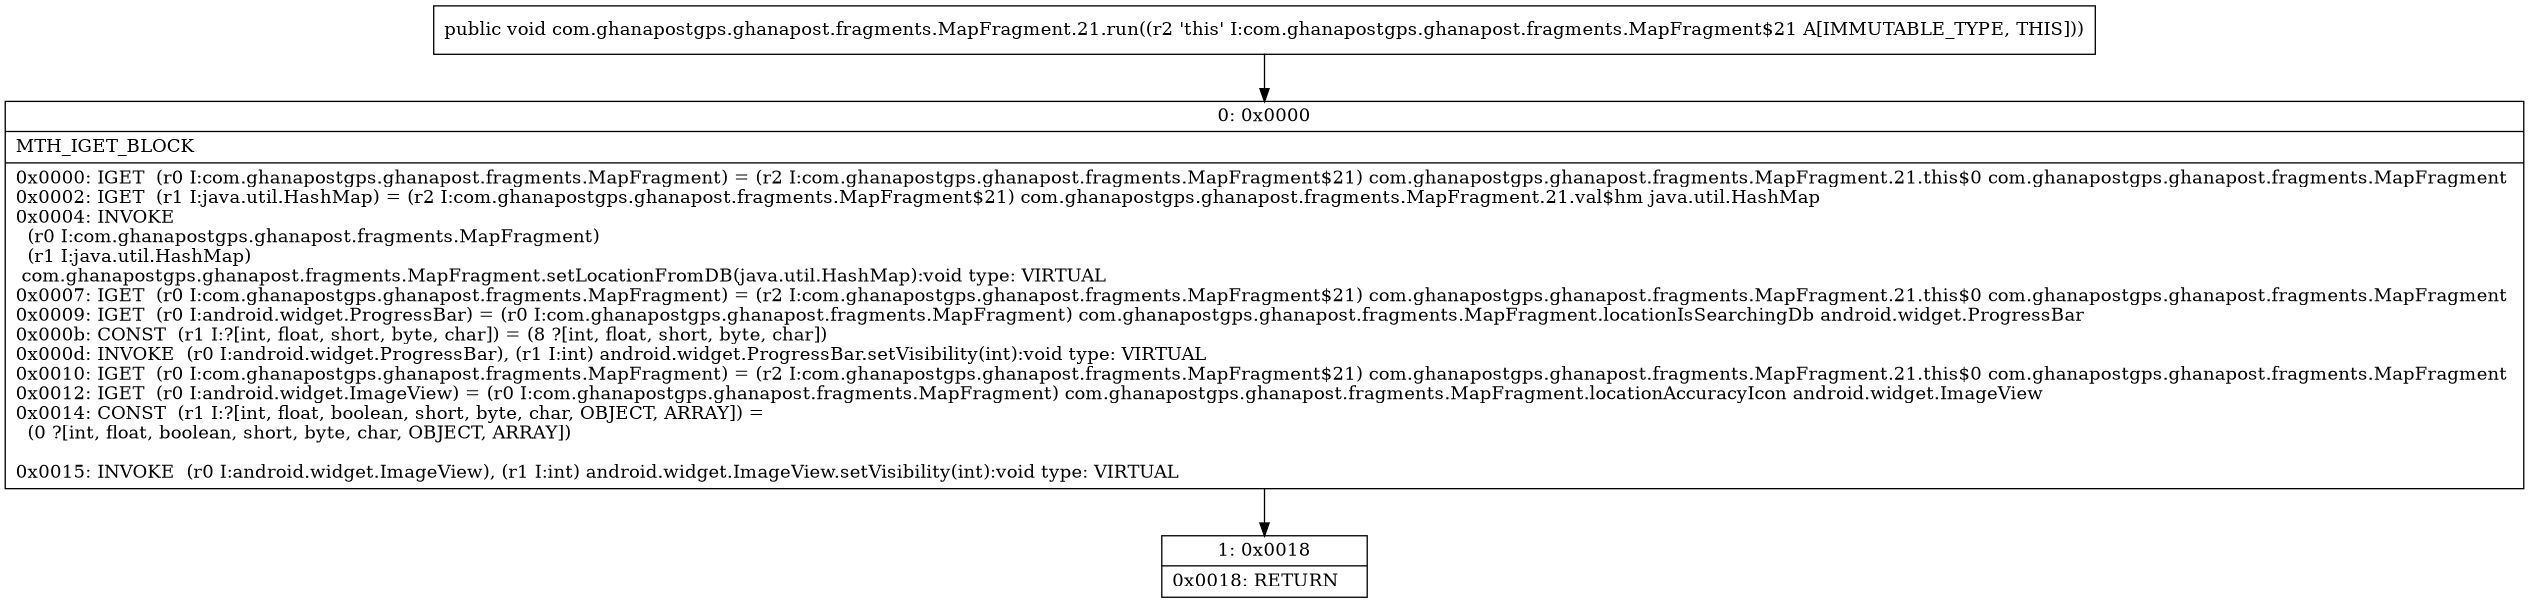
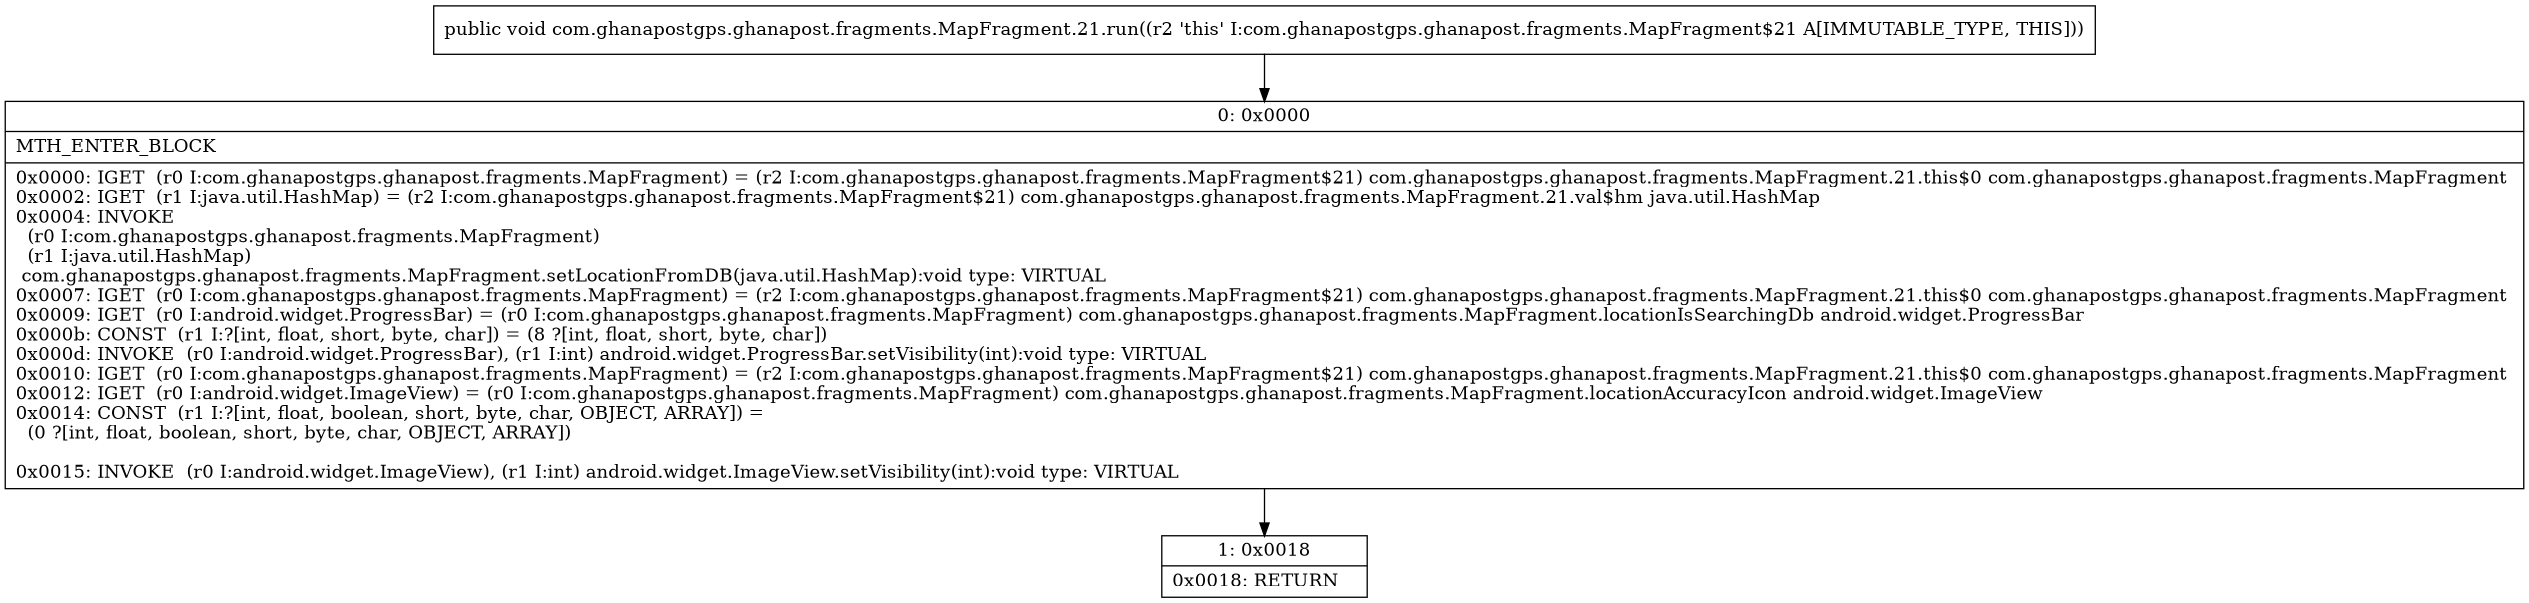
  digraph {
    node [shape=record]
-   n1 [label="{0\:\ 0x0000|MTH_IGET_BLOCK\l|0x0000: IGET  (r0 I:com.ghanapostgps.ghanapost.fragments.MapFragment) = (r2 I:com.ghanapostgps.ghanapost.fragments.MapFragment$21) com.ghanapostgps.ghanapost.fragments.MapFragment.21.this$0 com.ghanapostgps.ghanapost.fragments.MapFragment \l0x0002: IGET  (r1 I:java.util.HashMap) = (r2 I:com.ghanapostgps.ghanapost.fragments.MapFragment$21) com.ghanapostgps.ghanapost.fragments.MapFragment.21.val$hm java.util.HashMap \l0x0004: INVOKE  \l  (r0 I:com.ghanapostgps.ghanapost.fragments.MapFragment)\l  (r1 I:java.util.HashMap)\l com.ghanapostgps.ghanapost.fragments.MapFragment.setLocationFromDB(java.util.HashMap):void type: VIRTUAL \l0x0007: IGET  (r0 I:com.ghanapostgps.ghanapost.fragments.MapFragment) = (r2 I:com.ghanapostgps.ghanapost.fragments.MapFragment$21) com.ghanapostgps.ghanapost.fragments.MapFragment.21.this$0 com.ghanapostgps.ghanapost.fragments.MapFragment \l0x0009: IGET  (r0 I:android.widget.ProgressBar) = (r0 I:com.ghanapostgps.ghanapost.fragments.MapFragment) com.ghanapostgps.ghanapost.fragments.MapFragment.locationIsSearchingDb android.widget.ProgressBar \l0x000b: CONST  (r1 I:?[int, float, short, byte, char]) = (8 ?[int, float, short, byte, char]) \l0x000d: INVOKE  (r0 I:android.widget.ProgressBar), (r1 I:int) android.widget.ProgressBar.setVisibility(int):void type: VIRTUAL \l0x0010: IGET  (r0 I:com.ghanapostgps.ghanapost.fragments.MapFragment) = (r2 I:com.ghanapostgps.ghanapost.fragments.MapFragment$21) com.ghanapostgps.ghanapost.fragments.MapFragment.21.this$0 com.ghanapostgps.ghanapost.fragments.MapFragment \l0x0012: IGET  (r0 I:android.widget.ImageView) = (r0 I:com.ghanapostgps.ghanapost.fragments.MapFragment) com.ghanapostgps.ghanapost.fragments.MapFragment.locationAccuracyIcon android.widget.ImageView \l0x0014: CONST  (r1 I:?[int, float, boolean, short, byte, char, OBJECT, ARRAY]) = \l  (0 ?[int, float, boolean, short, byte, char, OBJECT, ARRAY])\l \l0x0015: INVOKE  (r0 I:android.widget.ImageView), (r1 I:int) android.widget.ImageView.setVisibility(int):void type: VIRTUAL \l}"]
+   n1 [label="{0\:\ 0x0000|MTH_ENTER_BLOCK\l|0x0000: IGET  (r0 I:com.ghanapostgps.ghanapost.fragments.MapFragment) = (r2 I:com.ghanapostgps.ghanapost.fragments.MapFragment$21) com.ghanapostgps.ghanapost.fragments.MapFragment.21.this$0 com.ghanapostgps.ghanapost.fragments.MapFragment \l0x0002: IGET  (r1 I:java.util.HashMap) = (r2 I:com.ghanapostgps.ghanapost.fragments.MapFragment$21) com.ghanapostgps.ghanapost.fragments.MapFragment.21.val$hm java.util.HashMap \l0x0004: INVOKE  \l  (r0 I:com.ghanapostgps.ghanapost.fragments.MapFragment)\l  (r1 I:java.util.HashMap)\l com.ghanapostgps.ghanapost.fragments.MapFragment.setLocationFromDB(java.util.HashMap):void type: VIRTUAL \l0x0007: IGET  (r0 I:com.ghanapostgps.ghanapost.fragments.MapFragment) = (r2 I:com.ghanapostgps.ghanapost.fragments.MapFragment$21) com.ghanapostgps.ghanapost.fragments.MapFragment.21.this$0 com.ghanapostgps.ghanapost.fragments.MapFragment \l0x0009: IGET  (r0 I:android.widget.ProgressBar) = (r0 I:com.ghanapostgps.ghanapost.fragments.MapFragment) com.ghanapostgps.ghanapost.fragments.MapFragment.locationIsSearchingDb android.widget.ProgressBar \l0x000b: CONST  (r1 I:?[int, float, short, byte, char]) = (8 ?[int, float, short, byte, char]) \l0x000d: INVOKE  (r0 I:android.widget.ProgressBar), (r1 I:int) android.widget.ProgressBar.setVisibility(int):void type: VIRTUAL \l0x0010: IGET  (r0 I:com.ghanapostgps.ghanapost.fragments.MapFragment) = (r2 I:com.ghanapostgps.ghanapost.fragments.MapFragment$21) com.ghanapostgps.ghanapost.fragments.MapFragment.21.this$0 com.ghanapostgps.ghanapost.fragments.MapFragment \l0x0012: IGET  (r0 I:android.widget.ImageView) = (r0 I:com.ghanapostgps.ghanapost.fragments.MapFragment) com.ghanapostgps.ghanapost.fragments.MapFragment.locationAccuracyIcon android.widget.ImageView \l0x0014: CONST  (r1 I:?[int, float, boolean, short, byte, char, OBJECT, ARRAY]) = \l  (0 ?[int, float, boolean, short, byte, char, OBJECT, ARRAY])\l \l0x0015: INVOKE  (r0 I:android.widget.ImageView), (r1 I:int) android.widget.ImageView.setVisibility(int):void type: VIRTUAL \l}"]
    n2 [label="{1\:\ 0x0018|0x0018: RETURN   \l}"]
    n3 [label="{public void com.ghanapostgps.ghanapost.fragments.MapFragment.21.run((r2 'this' I:com.ghanapostgps.ghanapost.fragments.MapFragment$21 A[IMMUTABLE_TYPE, THIS])) }"]
    n1 -> n2
    n3 -> n1
  }
